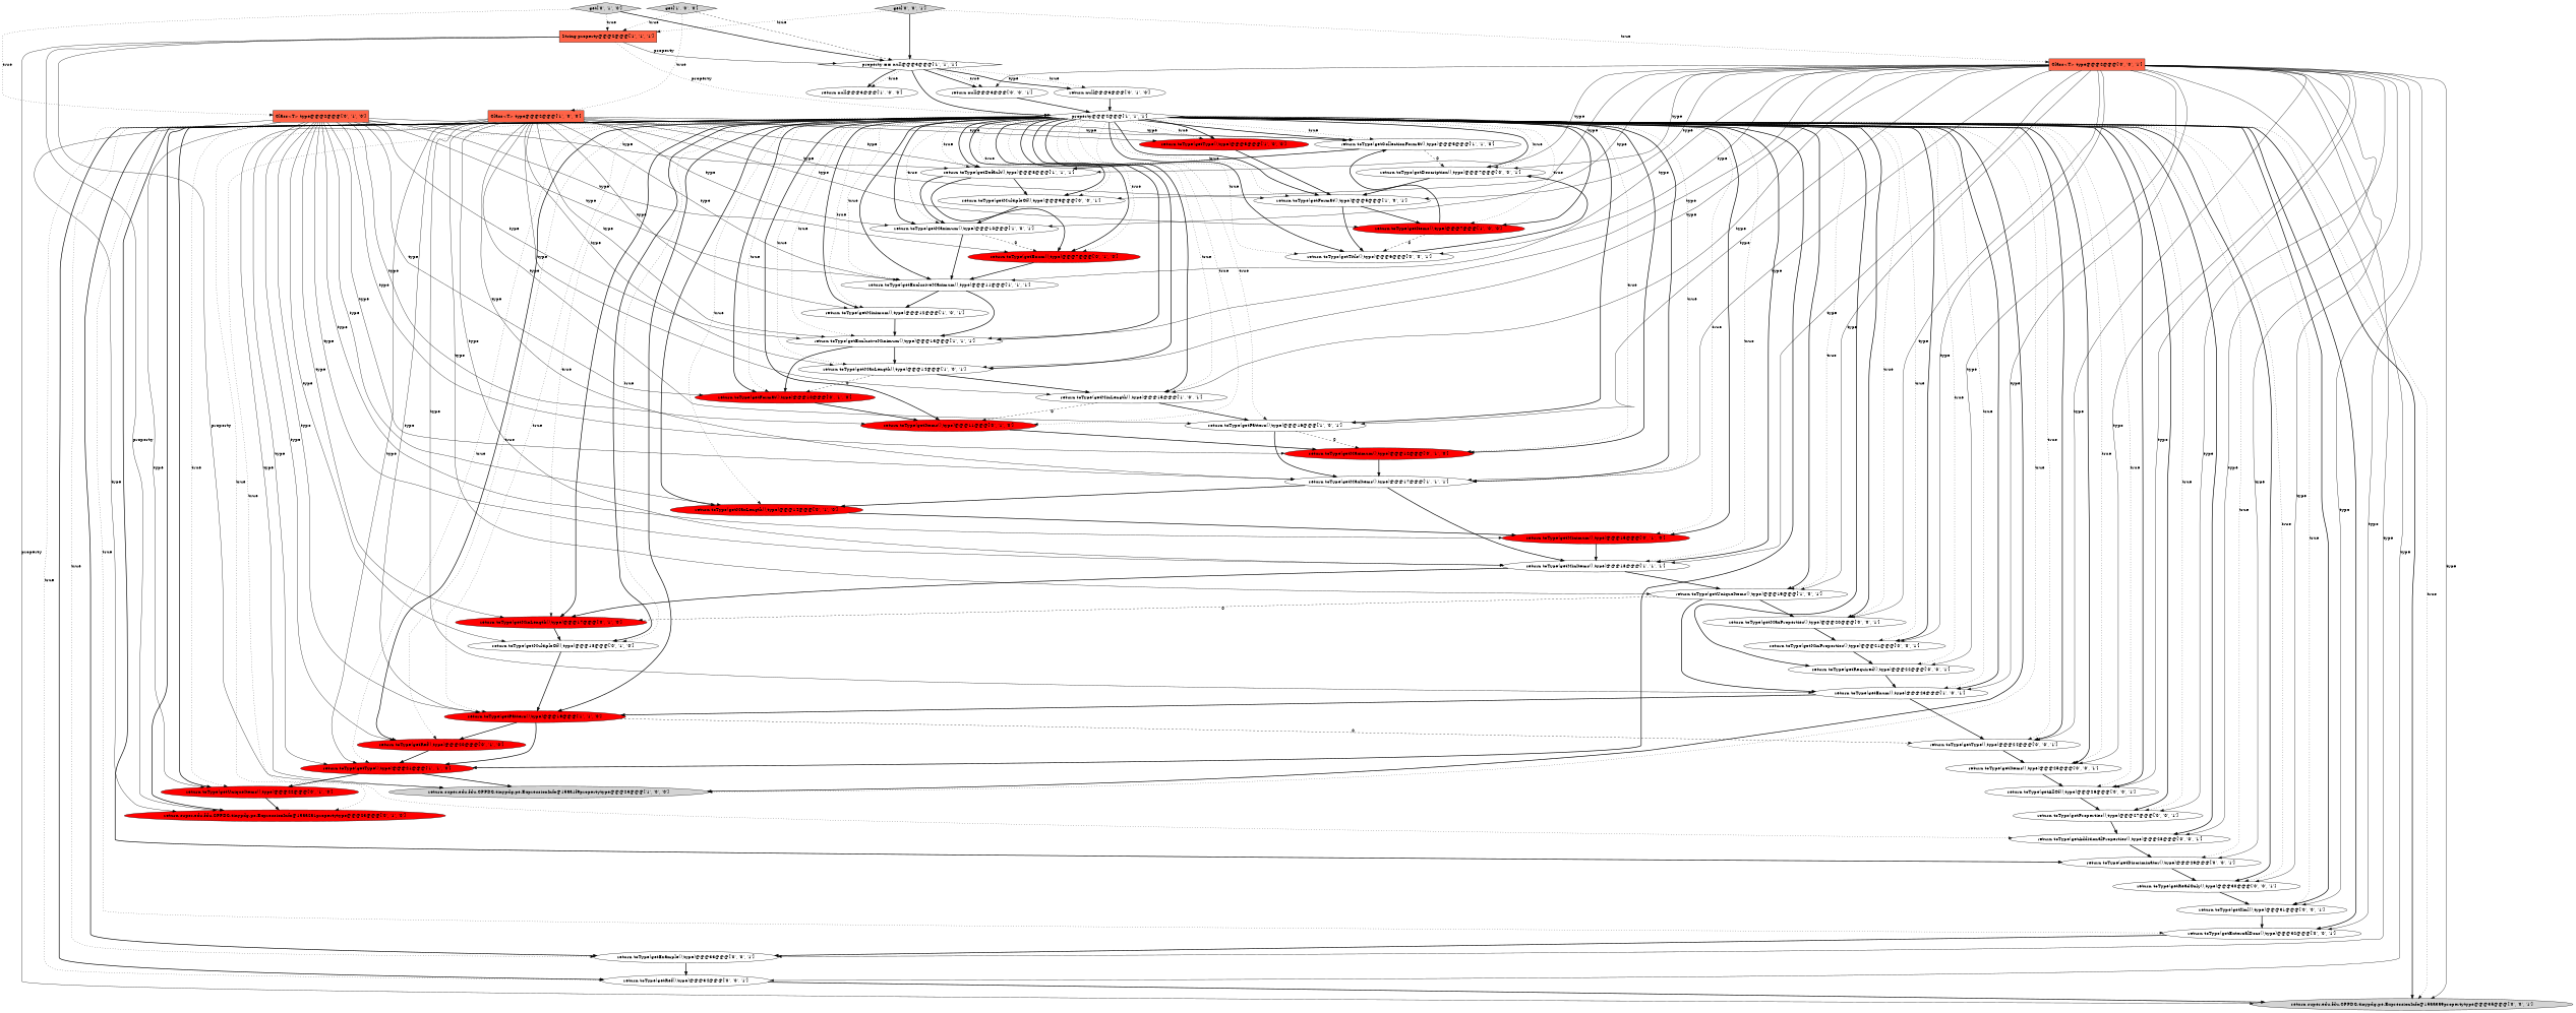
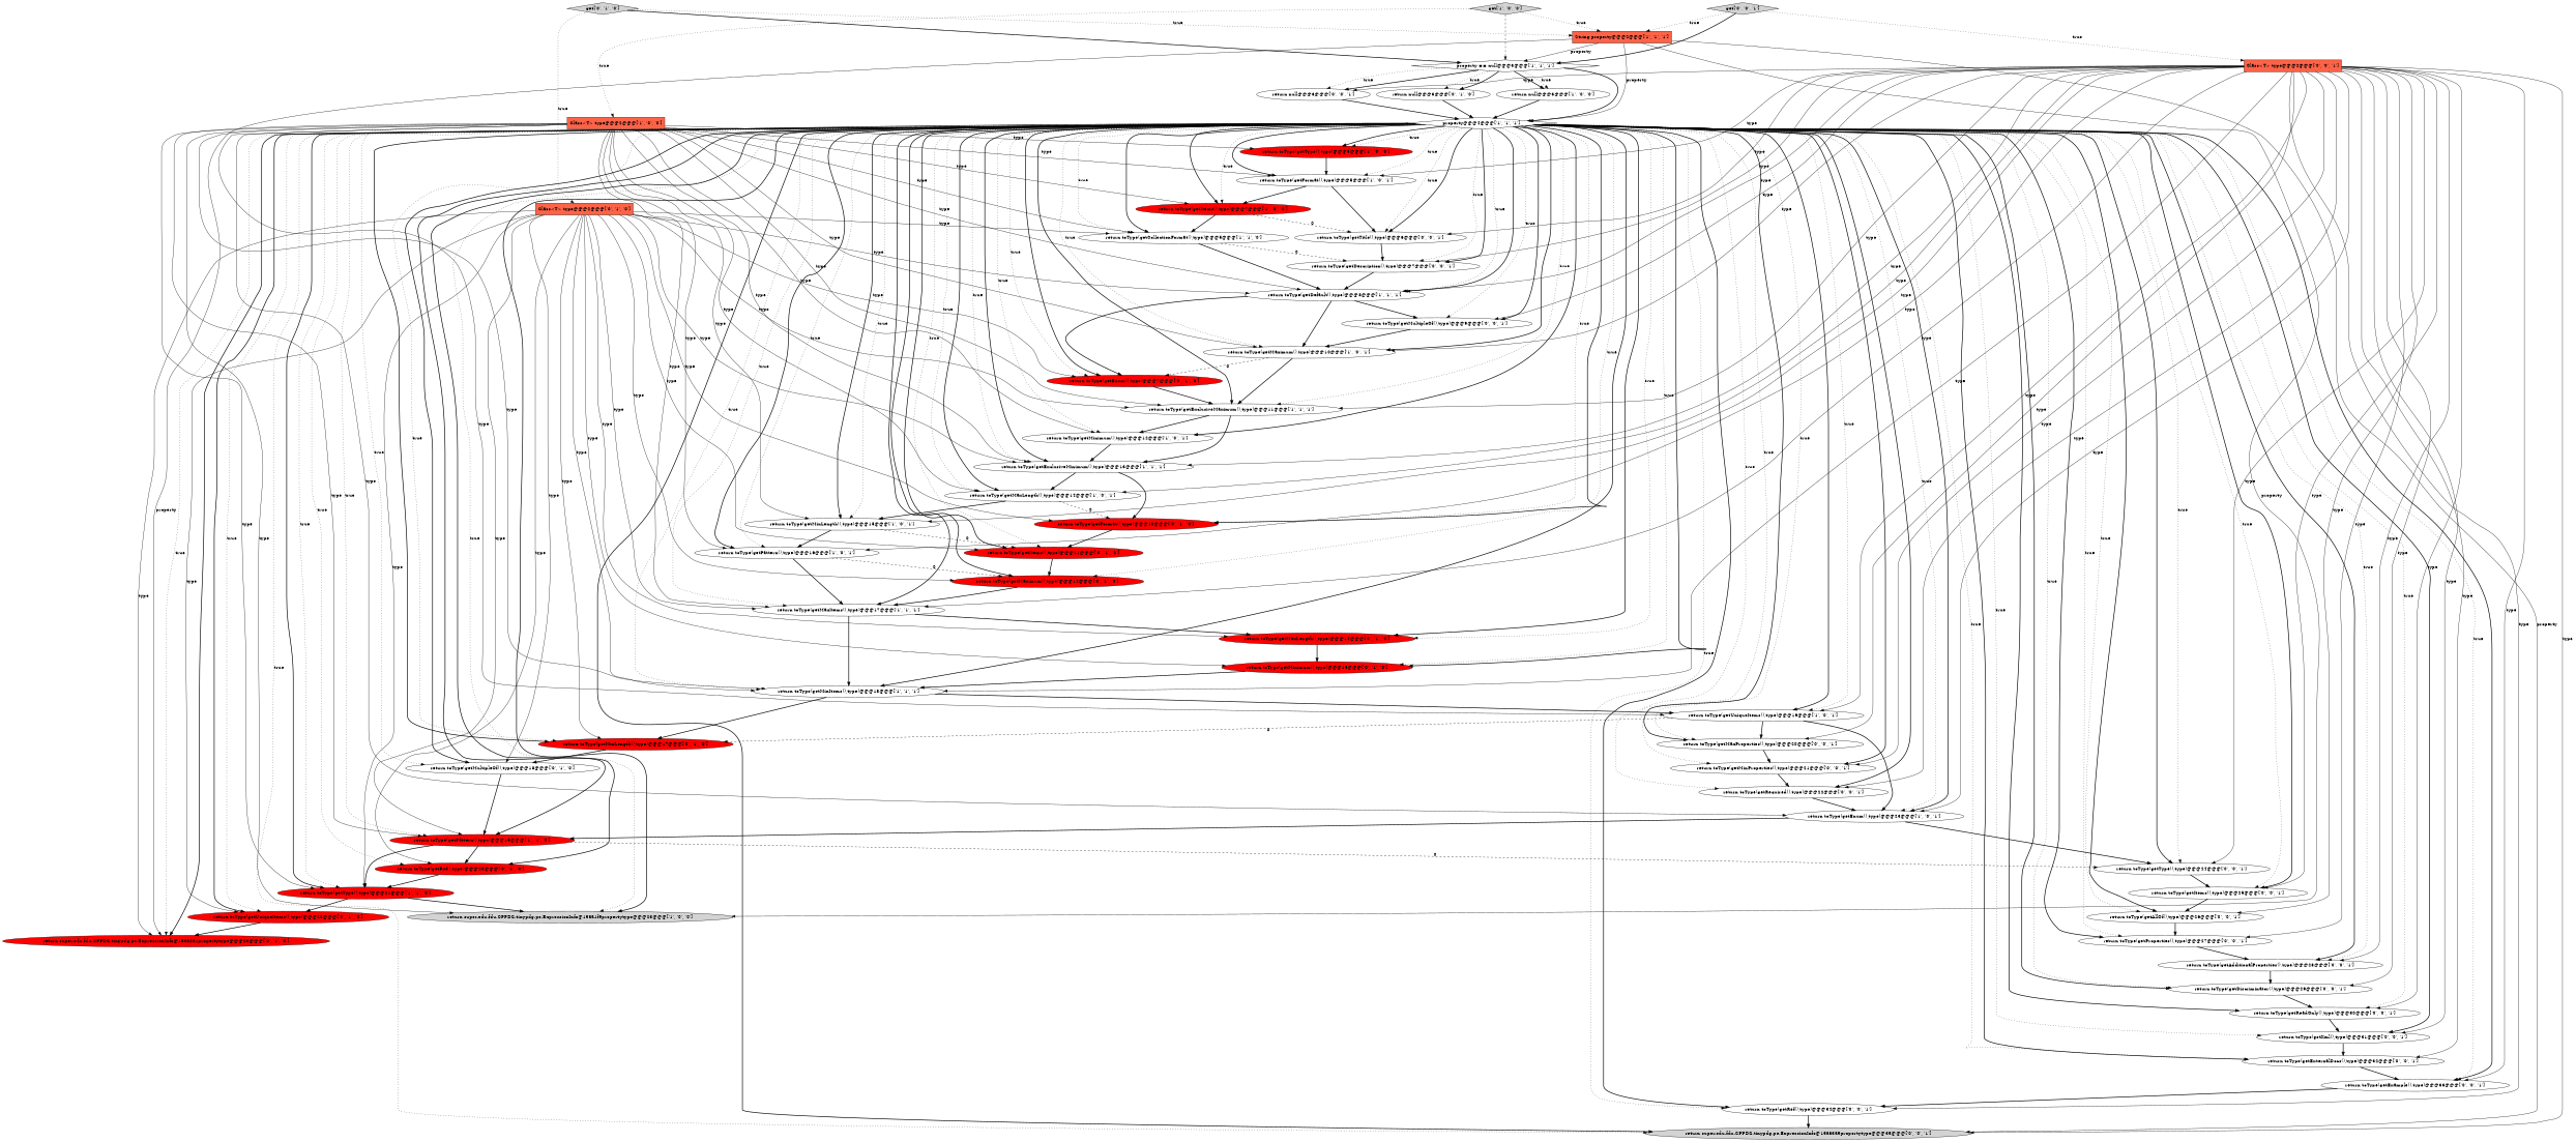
  digraph {
    node [fillcolor=white shape=ellipse style=filled]
    edge [style=bold]
    n1 [label="return toType(getMultipleOf(),type)@@@18@@@['0', '1', '0']"]
    n2 [fillcolor=red label="return toType(getPattern(),type)@@@19@@@['1', '1', '0']"]
    n3 [fillcolor=red label="return toType(getRef(),type)@@@20@@@['0', '1', '0']"]
    n4 [fillcolor=red label="return toType(getType(),type)@@@21@@@['1', '1', '0']"]
    n5 [label="return toType(getType(),type)@@@24@@@['0', '0', '1']"]
    n6 [fillcolor=lightgray label="get['1', '0', '0']" shape=diamond]
    n7 [label="property == null@@@3@@@['1', '1', '1']" shape=diamond]
    n8 [fillcolor=tomato label="String property@@@2@@@['1', '1', '1']" shape=box]
    n9 [fillcolor=tomato label="Class<T> type@@@2@@@['1', '0', '0']" shape=box]
    n10 [label="return null@@@3@@@['0', '0', '1']"]
    n11 [label="return null@@@3@@@['0', '1', '0']"]
    n12 [label="return null@@@3@@@['1', '0', '0']"]
    n13 [label="property@@@4@@@['1', '1', '1']" shape=diamond]
    n14 [fillcolor=red label="return super.edu.fdu.CPPDG.tinypdg.pe.ExpressionInfo@15aa2a1propertytype@@@23@@@['0', '1', '0']"]
    n15 [fillcolor=lightgray label="return super.edu.fdu.CPPDG.tinypdg.pe.ExpressionInfo@15aa1f9propertytype@@@23@@@['1', '0', '0']"]
    n16 [fillcolor=lightgray label="return super.edu.fdu.CPPDG.tinypdg.pe.ExpressionInfo@15aa3a9propertytype@@@35@@@['0', '0', '1']"]
    n17 [label="return toType(getMaxItems(),type)@@@17@@@['1', '1', '1']"]
    n18 [label="return toType(getDefault(),type)@@@8@@@['1', '1', '1']"]
    n19 [label="return toType(getCollectionFormat(),type)@@@5@@@['1', '1', '0']"]
    n20 [label="return toType(getExclusiveMinimum(),type)@@@13@@@['1', '1', '1']"]
    n21 [label="return toType(getMinItems(),type)@@@18@@@['1', '1', '1']"]
    n22 [label="return toType(getExclusiveMaximum(),type)@@@11@@@['1', '1', '1']"]
    n23 [label="return toType(getMinimum(),type)@@@12@@@['1', '0', '1']"]
    n24 [label="return toType(getMaximum(),type)@@@10@@@['1', '0', '1']"]
    n25 [fillcolor=red label="return toType(getType(),type)@@@5@@@['1', '0', '0']"]
    n26 [label="return toType(getFormat(),type)@@@5@@@['1', '0', '1']"]
    n27 [label="return toType(getEnum(),type)@@@23@@@['1', '0', '1']"]
    n28 [label="return toType(getMaxLength(),type)@@@14@@@['1', '0', '1']"]
    n29 [label="return toType(getMinLength(),type)@@@15@@@['1', '0', '1']"]
    n30 [label="return toType(getPattern(),type)@@@16@@@['1', '0', '1']"]
    n31 [fillcolor=red label="return toType(getItems(),type)@@@7@@@['1', '0', '0']"]
    n32 [label="return toType(getUniqueItems(),type)@@@19@@@['1', '0', '1']"]
    n33 [fillcolor=red label="return toType(getMaximum(),type)@@@12@@@['0', '1', '0']"]
    n34 [fillcolor=red label="return toType(getMaxLength(),type)@@@14@@@['0', '1', '0']"]
    n35 [label="return toType(getAdditionalProperties(),type)@@@28@@@['0', '0', '1']"]
    n36 [label="return toType(getDiscriminator(),type)@@@29@@@['0', '0', '1']"]
    n37 [label="return toType(getReadOnly(),type)@@@30@@@['0', '0', '1']"]
    n38 [label="return toType(getDescription(),type)@@@7@@@['0', '0', '1']"]
    n39 [fillcolor=red label="return toType(getEnum(),type)@@@7@@@['0', '1', '0']"]
    n40 [label="return toType(getMultipleOf(),type)@@@9@@@['0', '0', '1']"]
    n41 [fillcolor=red label="return toType(getMinLength(),type)@@@17@@@['0', '1', '0']"]
    n42 [fillcolor=red label="return toType(getUniqueItems(),type)@@@22@@@['0', '1', '0']"]
    n43 [label="return toType(getItems(),type)@@@25@@@['0', '0', '1']"]
    n44 [fillcolor=tomato label="Class<T> type@@@2@@@['0', '1', '0']" shape=box]
    n45 [fillcolor=red label="return toType(getItems(),type)@@@11@@@['0', '1', '0']"]
    n46 [fillcolor=red label="return toType(getMinimum(),type)@@@15@@@['0', '1', '0']"]
    n47 [fillcolor=red label="return toType(getFormat(),type)@@@10@@@['0', '1', '0']"]
    n48 [label="return toType(getMinProperties(),type)@@@21@@@['0', '0', '1']"]
    n49 [label="return toType(getRequired(),type)@@@22@@@['0', '0', '1']"]
    n50 [label="return toType(getAllOf(),type)@@@26@@@['0', '0', '1']"]
    n51 [label="return toType(getProperties(),type)@@@27@@@['0', '0', '1']"]
    n52 [label="return toType(getXml(),type)@@@31@@@['0', '0', '1']"]
    n53 [label="return toType(getExample(),type)@@@33@@@['0', '0', '1']"]
    n54 [label="return toType(getRef(),type)@@@34@@@['0', '0', '1']"]
    n55 [label="return toType(getTitle(),type)@@@6@@@['0', '0', '1']"]
    n56 [label="return toType(getMaxProperties(),type)@@@20@@@['0', '0', '1']"]
    n57 [label="return toType(getExternalDocs(),type)@@@32@@@['0', '0', '1']"]
    n58 [fillcolor=lightgray label="get['0', '1', '0']" shape=diamond]
    n59 [fillcolor=tomato label="Class<T> type@@@2@@@['0', '0', '1']" shape=box]
    n60 [fillcolor=lightgray label="get['0', '0', '1']" shape=diamond]
    n1 -> n2
    n2 -> n3
    n2 -> n4
    n2 -> n5 [label=0 style=dashed]
    n3 -> n4
    n4 -> n15
    n4 -> n42
    n5 -> n43
    n6 -> n7 [style=dashed]
    n6 -> n8 [label=true style=dotted]
    n6 -> n9 [label=true style=dotted]
    n7 -> n10 [label=true style=dotted]
    n7 -> n10
    n7 -> n11 [label=true style=dotted]
    n7 -> n11
    n7 -> n12 [label=true style=dotted]
    n7 -> n12
    n7 -> n13
    n8 -> n7 [label=property style=solid]
-   n8 -> n13 [label=property style=dotted]
+   n8 -> n13 [label=property style=solid]
    n8 -> n14 [label=property style=solid]
    n8 -> n15 [label=property style=solid]
    n8 -> n16 [label=property style=solid]
    n9 -> n2 [label=type style=solid]
    n9 -> n4 [label=type style=solid]
    n9 -> n15 [label=type style=solid]
    n9 -> n17 [label=type style=solid]
    n9 -> n18 [label=type style=solid]
    n9 -> n19 [label=type style=solid]
    n9 -> n20 [label=type style=solid]
    n9 -> n21 [label=type style=solid]
    n9 -> n22 [label=type style=solid]
    n9 -> n23 [label=type style=solid]
    n9 -> n24 [label=type style=solid]
    n9 -> n25 [label=type style=solid]
    n9 -> n26 [label=type style=solid]
    n9 -> n27 [label=type style=solid]
    n9 -> n28 [label=type style=solid]
    n9 -> n29 [label=type style=solid]
    n9 -> n30 [label=type style=solid]
    n9 -> n31 [label=type style=solid]
    n9 -> n32 [label=type style=solid]
    n10 -> n13
    n11 -> n13
+   n12 -> n13
    n13 -> n1
    n13 -> n1 [label=true style=dotted]
    n13 -> n2
    n13 -> n2 [label=true style=dotted]
    n13 -> n3
    n13 -> n3 [label=true style=dotted]
    n13 -> n4
    n13 -> n4 [label=true style=dotted]
    n13 -> n5
    n13 -> n5 [label=true style=dotted]
    n13 -> n14
    n13 -> n14 [label=true style=dotted]
    n13 -> n15
    n13 -> n15 [label=true style=dotted]
    n13 -> n16
    n13 -> n16 [label=true style=dotted]
    n13 -> n17
    n13 -> n17 [label=true style=dotted]
    n13 -> n18 [label=true style=dotted]
    n13 -> n18
    n13 -> n19 [label=true style=dotted]
    n13 -> n19
    n13 -> n20 [label=true style=dotted]
    n13 -> n20
    n13 -> n21 [label=true style=dotted]
    n13 -> n21
    n13 -> n22
    n13 -> n22 [label=true style=dotted]
    n13 -> n23 [label=true style=dotted]
    n13 -> n23
    n13 -> n24
    n13 -> n24 [label=true style=dotted]
    n13 -> n25 [label=true style=dotted]
    n13 -> n25
    n13 -> n26 [label=true style=dotted]
    n13 -> n26
    n13 -> n27 [label=true style=dotted]
    n13 -> n27
    n13 -> n28 [label=true style=dotted]
    n13 -> n28
    n13 -> n29
    n13 -> n29 [label=true style=dotted]
    n13 -> n30
    n13 -> n30 [label=true style=dotted]
    n13 -> n31
    n13 -> n31 [label=true style=dotted]
    n13 -> n32 [label=true style=dotted]
    n13 -> n32
    n13 -> n33 [label=true style=dotted]
    n13 -> n33
    n13 -> n34 [label=true style=dotted]
    n13 -> n34
    n13 -> n35
    n13 -> n35 [label=true style=dotted]
    n13 -> n36 [label=true style=dotted]
    n13 -> n36
    n13 -> n37
    n13 -> n37 [label=true style=dotted]
    n13 -> n38
    n13 -> n38 [label=true style=dotted]
    n13 -> n39
    n13 -> n39 [label=true style=dotted]
    n13 -> n40
    n13 -> n40 [label=true style=dotted]
    n13 -> n41 [label=true style=dotted]
    n13 -> n41
    n13 -> n42
    n13 -> n42 [label=true style=dotted]
    n13 -> n43
    n13 -> n43 [label=true style=dotted]
    n13 -> n45
    n13 -> n45 [label=true style=dotted]
    n13 -> n46 [label=true style=dotted]
    n13 -> n46
    n13 -> n47 [label=true style=dotted]
    n13 -> n47
    n13 -> n48
    n13 -> n48 [label=true style=dotted]
    n13 -> n49 [label=true style=dotted]
    n13 -> n49
    n13 -> n50
    n13 -> n50 [label=true style=dotted]
    n13 -> n51
    n13 -> n51 [label=true style=dotted]
    n13 -> n52
    n13 -> n52 [label=true style=dotted]
    n13 -> n53 [label=true style=dotted]
    n13 -> n53
    n13 -> n54 [label=true style=dotted]
    n13 -> n54
    n13 -> n55 [label=true style=dotted]
    n13 -> n55
    n13 -> n56
    n13 -> n56 [label=true style=dotted]
    n13 -> n57
    n13 -> n57 [label=true style=dotted]
    n17 -> n21
    n17 -> n34
    n18 -> n24
    n18 -> n39
    n18 -> n40
    n19 -> n18
    n19 -> n38 [label=0 style=dashed]
    n20 -> n28
    n20 -> n47
    n21 -> n32
    n21 -> n41
    n22 -> n20
    n22 -> n23
    n23 -> n20
    n24 -> n22
    n24 -> n39 [label=0 style=dashed]
    n25 -> n26
    n26 -> n31
    n26 -> n55
    n27 -> n2
    n27 -> n5
    n28 -> n29
    n28 -> n47 [label=0 style=dashed]
    n29 -> n30
    n29 -> n45 [label=0 style=dashed]
    n30 -> n17
    n30 -> n33 [label=0 style=dashed]
    n31 -> n19
    n31 -> n55 [label=0 style=dashed]
    n32 -> n27
    n32 -> n41 [label=0 style=dashed]
    n32 -> n56
    n33 -> n17
    n34 -> n46
    n35 -> n36
    n36 -> n37
    n37 -> n52
-   n38 -> n26
+   n38 -> n18
    n39 -> n22
    n40 -> n24
    n41 -> n1
    n42 -> n14
    n43 -> n50
    n44 -> n1 [label=type style=solid]
    n44 -> n2 [label=type style=solid]
    n44 -> n3 [label=type style=solid]
    n44 -> n4 [label=type style=solid]
    n44 -> n14 [label=type style=solid]
    n44 -> n17 [label=type style=solid]
    n44 -> n18 [label=type style=solid]
    n44 -> n19 [label=type style=solid]
    n44 -> n20 [label=type style=solid]
    n44 -> n21 [label=type style=solid]
    n44 -> n22 [label=type style=solid]
    n44 -> n33 [label=type style=solid]
    n44 -> n34 [label=type style=solid]
    n44 -> n39 [label=type style=solid]
    n44 -> n41 [label=type style=solid]
    n44 -> n42 [label=type style=solid]
    n44 -> n45 [label=type style=solid]
    n44 -> n46 [label=type style=solid]
    n44 -> n47 [label=type style=solid]
    n45 -> n33
    n46 -> n21
    n47 -> n45
    n48 -> n49
    n49 -> n27
    n50 -> n51
    n51 -> n35
    n52 -> n57
    n53 -> n54
    n54 -> n16
    n55 -> n38
    n56 -> n48
    n57 -> n53
    n58 -> n7
    n58 -> n8 [label=true style=dotted]
    n58 -> n44 [label=true style=dotted]
    n59 -> n5 [label=type style=solid]
    n59 -> n10 [label=type style=solid]
    n59 -> n16 [label=type style=solid]
    n59 -> n17 [label=type style=solid]
    n59 -> n18 [label=type style=solid]
    n59 -> n20 [label=type style=solid]
    n59 -> n21 [label=type style=solid]
    n59 -> n22 [label=type style=solid]
    n59 -> n24 [label=type style=solid]
    n59 -> n26 [label=type style=solid]
    n59 -> n27 [label=type style=solid]
    n59 -> n28 [label=type style=solid]
    n59 -> n29 [label=type style=solid]
    n59 -> n30 [label=type style=solid]
    n59 -> n32 [label=type style=solid]
    n59 -> n35 [label=type style=solid]
    n59 -> n36 [label=type style=solid]
    n59 -> n37 [label=type style=solid]
    n59 -> n38 [label=type style=solid]
    n59 -> n40 [label=type style=solid]
    n59 -> n43 [label=type style=solid]
    n59 -> n48 [label=type style=solid]
    n59 -> n49 [label=type style=solid]
    n59 -> n50 [label=type style=solid]
    n59 -> n51 [label=type style=solid]
    n59 -> n52 [label=type style=solid]
    n59 -> n53 [label=type style=solid]
    n59 -> n54 [label=type style=solid]
    n59 -> n55 [label=type style=solid]
    n59 -> n56 [label=type style=solid]
    n59 -> n57 [label=type style=solid]
    n60 -> n7
    n60 -> n8 [label=true style=dotted]
    n60 -> n59 [label=true style=dotted]
  }
